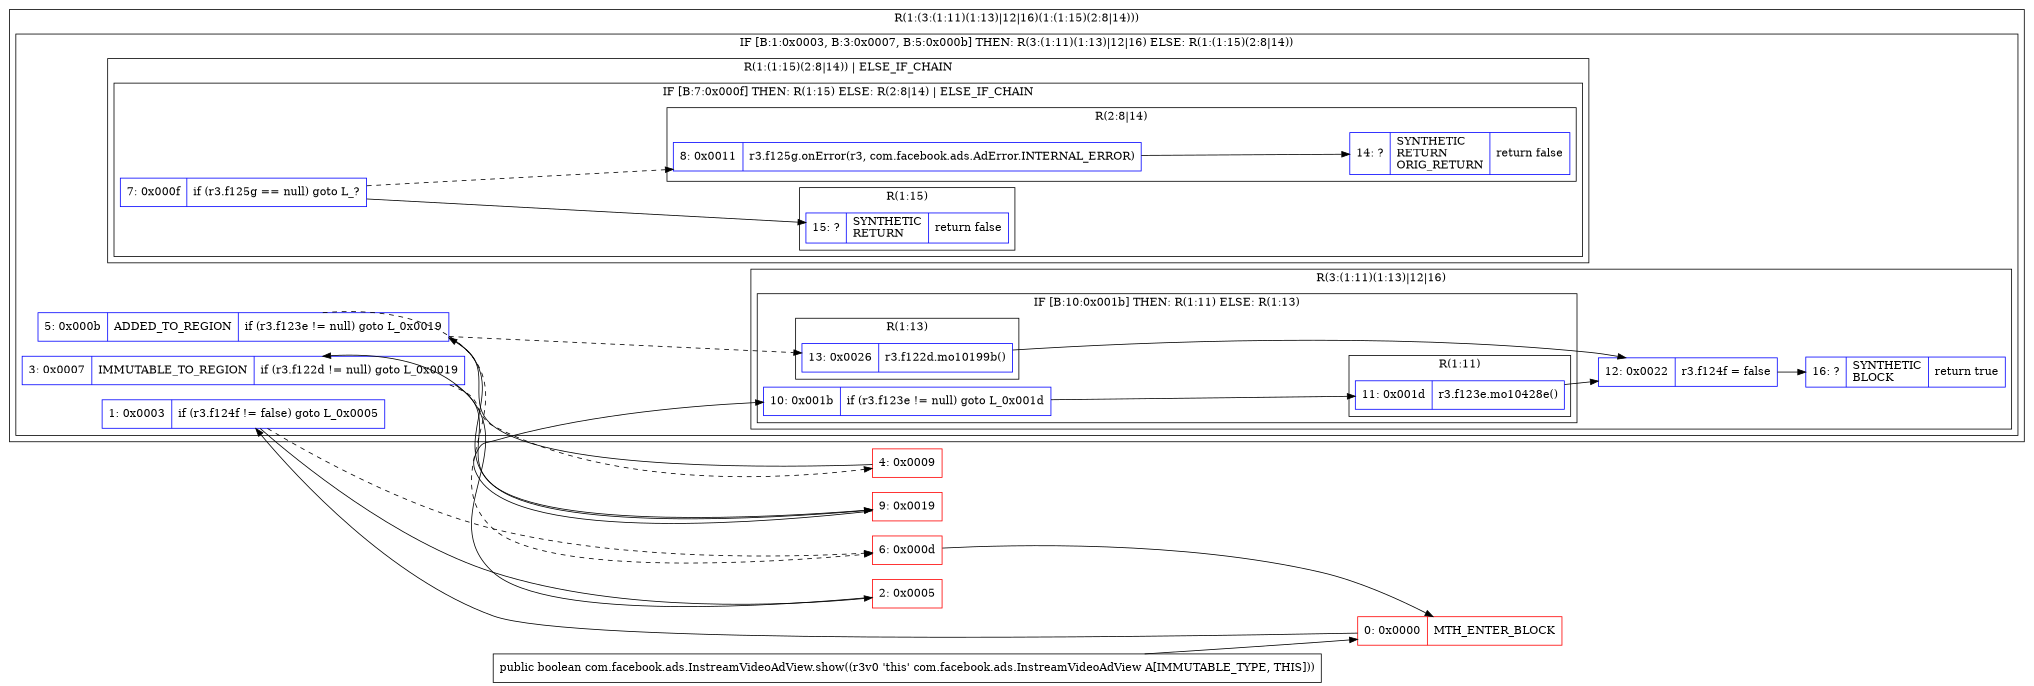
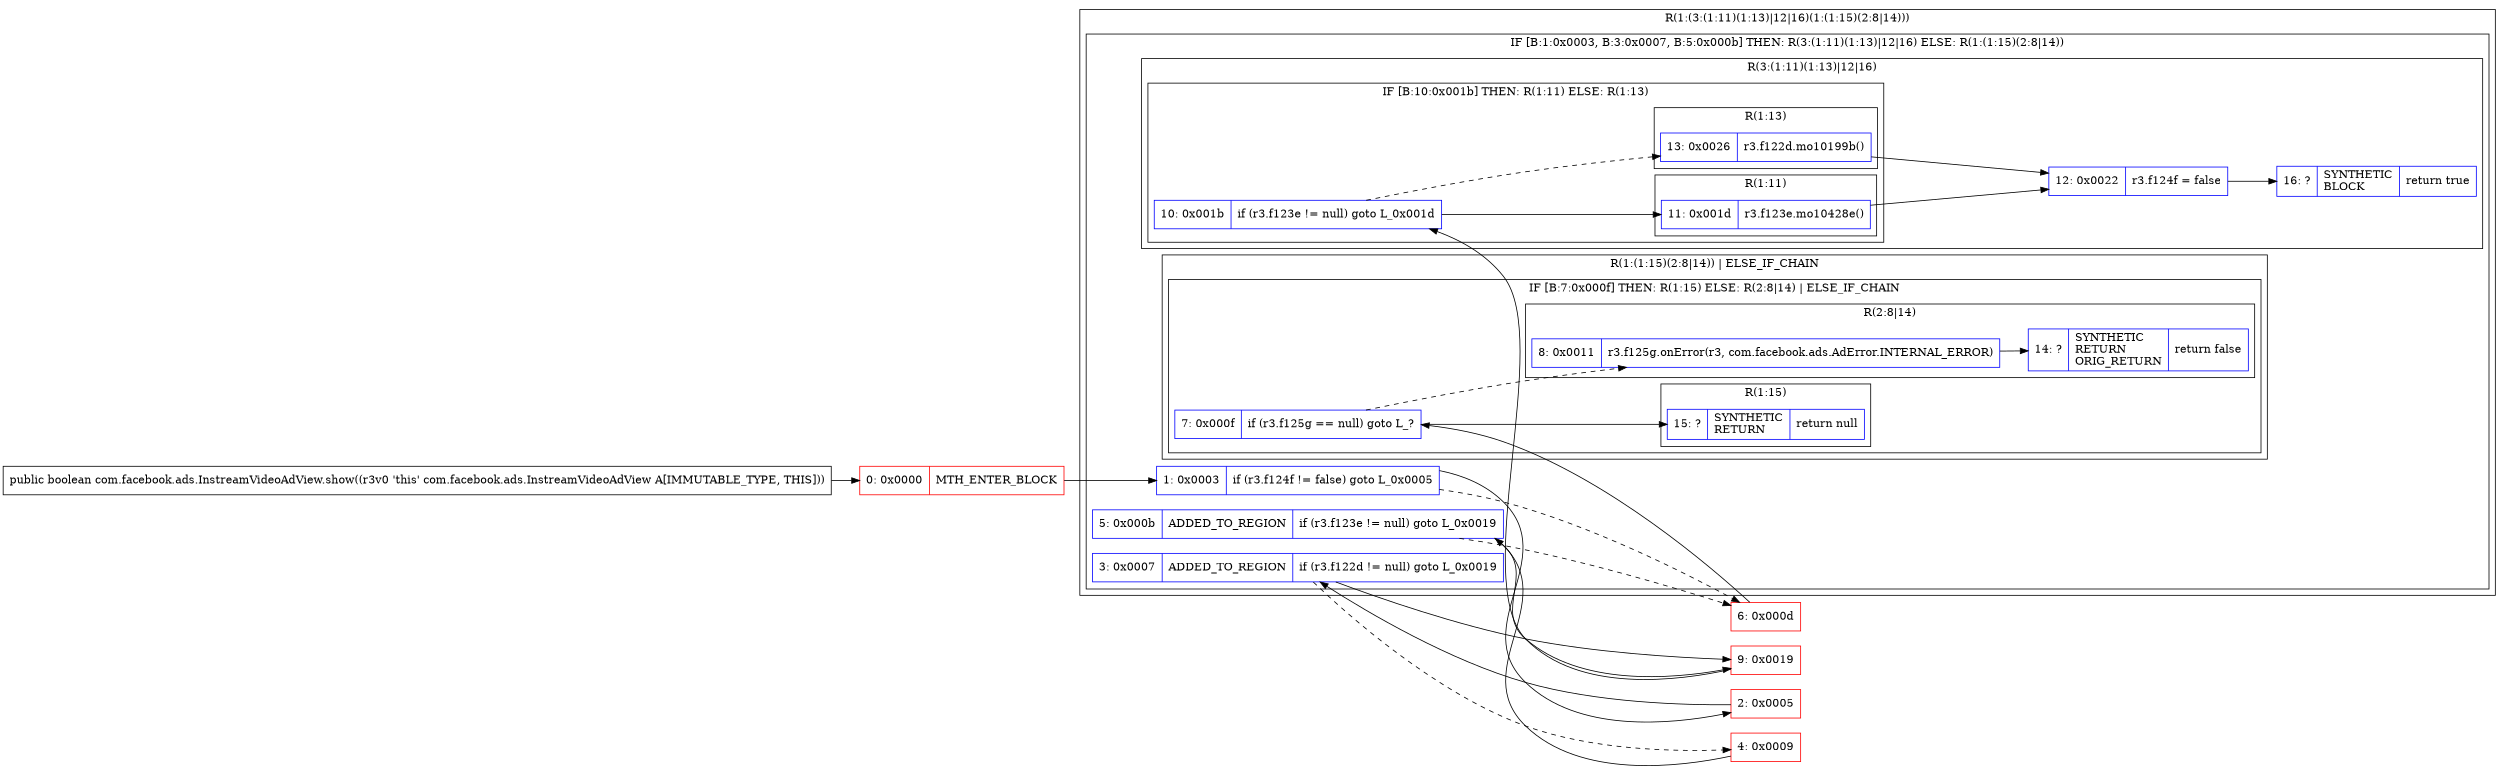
  digraph {
    rankdir=LR
    node [color=blue shape=record]
    n1 [label="{11\:\ 0x001d|r3.f123e.mo10428e()\l}"]
    n2 [label="{13\:\ 0x0026|r3.f122d.mo10199b()\l}"]
    n3 [label="{10\:\ 0x001b|if (r3.f123e != null) goto L_0x001d\l}"]
    n4 [label="{12\:\ 0x0022|r3.f124f = false\l}"]
    n5 [label="{16\:\ ?|SYNTHETIC\lBLOCK\l|return true\l}"]
-   n6 [label="{15\:\ ?|SYNTHETIC\lRETURN\l|return false\l}"]
+   n6 [label="{15\:\ ?|SYNTHETIC\lRETURN\l|return null\l}"]
    n7 [label="{8\:\ 0x0011|r3.f125g.onError(r3, com.facebook.ads.AdError.INTERNAL_ERROR)\l}"]
    n8 [label="{14\:\ ?|SYNTHETIC\lRETURN\lORIG_RETURN\l|return false\l}"]
    n9 [label="{7\:\ 0x000f|if (r3.f125g == null) goto L_?\l}"]
    n10 [label="{1\:\ 0x0003|if (r3.f124f != false) goto L_0x0005\l}"]
-   n11 [label="{3\:\ 0x0007|IMMUTABLE_TO_REGION\l|if (r3.f122d != null) goto L_0x0019\l}"]
+   n11 [label="{3\:\ 0x0007|ADDED_TO_REGION\l|if (r3.f122d != null) goto L_0x0019\l}"]
    n12 [label="{5\:\ 0x000b|ADDED_TO_REGION\l|if (r3.f123e != null) goto L_0x0019\l}"]
    n13 [color=red label="{2\:\ 0x0005}"]
    n14 [color=red label="{6\:\ 0x000d}"]
    n15 [color=red label="{4\:\ 0x0009}"]
    n16 [color=red label="{9\:\ 0x0019}"]
    n17 [color=red label="{0\:\ 0x0000|MTH_ENTER_BLOCK\l}"]
    n18 [label="{public boolean com.facebook.ads.InstreamVideoAdView.show((r3v0 'this' com.facebook.ads.InstreamVideoAdView A[IMMUTABLE_TYPE, THIS])) }" color=""]
    subgraph cluster_1 {
      label="R(1:(3:(1:11)(1:13)|12|16)(1:(1:15)(2:8|14)))"
      subgraph cluster_2 {
        label="IF [B:1:0x0003, B:3:0x0007, B:5:0x000b] THEN: R(3:(1:11)(1:13)|12|16) ELSE: R(1:(1:15)(2:8|14))"
        n10
        n11
        n12
        subgraph cluster_3 {
          label="R(3:(1:11)(1:13)|12|16)"
          n4
          n5
          subgraph cluster_4 {
            label="IF [B:10:0x001b] THEN: R(1:11) ELSE: R(1:13)"
            n3
            subgraph cluster_5 {
              label="R(1:11)"
              n1
            }
            subgraph cluster_6 {
              label="R(1:13)"
              n2
            }
          }
        }
        subgraph cluster_7 {
          label="R(1:(1:15)(2:8|14)) | ELSE_IF_CHAIN\l"
          subgraph cluster_8 {
            label="IF [B:7:0x000f] THEN: R(1:15) ELSE: R(2:8|14) | ELSE_IF_CHAIN\l"
            n9
            subgraph cluster_9 {
              label="R(1:15)"
              n6
            }
            subgraph cluster_10 {
              label="R(2:8|14)"
              n7
              n8
            }
          }
        }
      }
    }
    n1 -> n4
    n2 -> n4
    n3 -> n1
-   n12 -> n2 [style=dashed]
+   n3 -> n2 [style=dashed]
    n4 -> n5
    n7 -> n8
    n9 -> n6
    n9 -> n7 [style=dashed]
    n10 -> n13
    n10 -> n14 [style=dashed]
    n11 -> n15 [style=dashed]
    n11 -> n16
    n12 -> n14 [style=dashed]
    n12 -> n16
    n13 -> n11
-   n14 -> n17
+   n14 -> n9
    n15 -> n12
    n16 -> n3
    n17 -> n10
    n18 -> n17
  }
